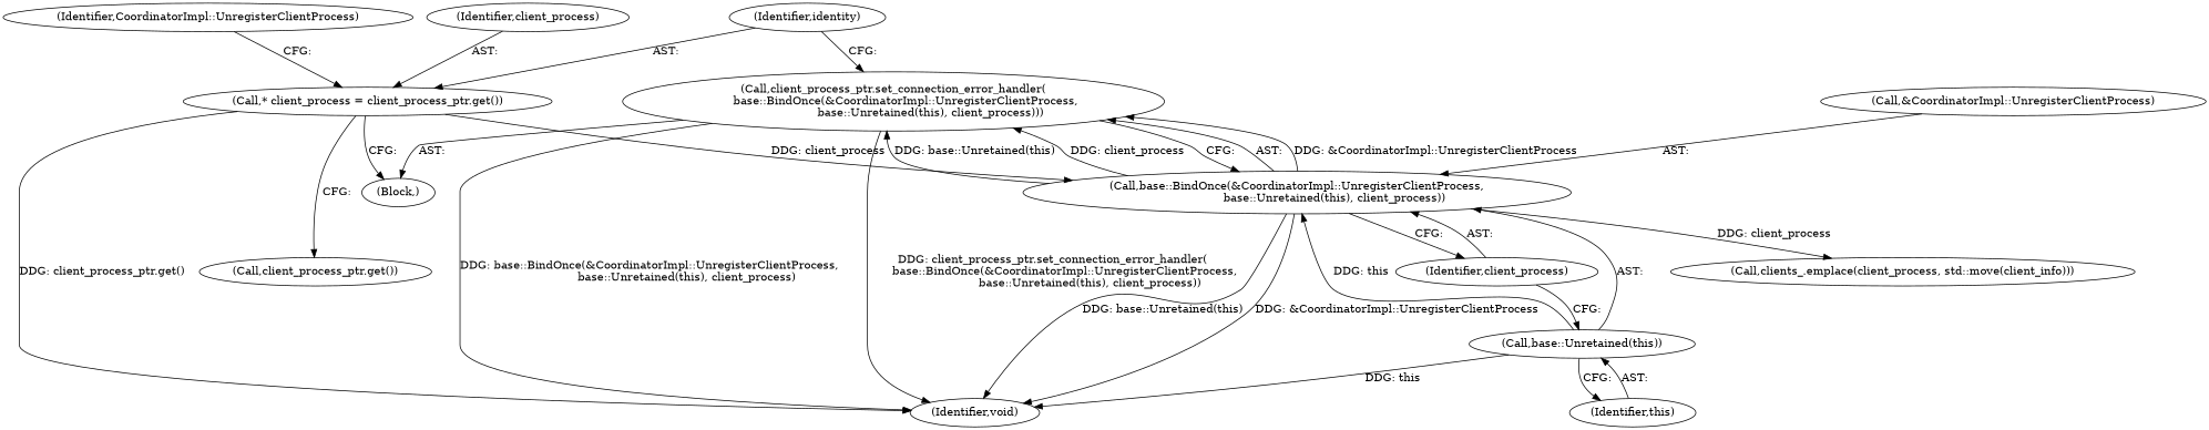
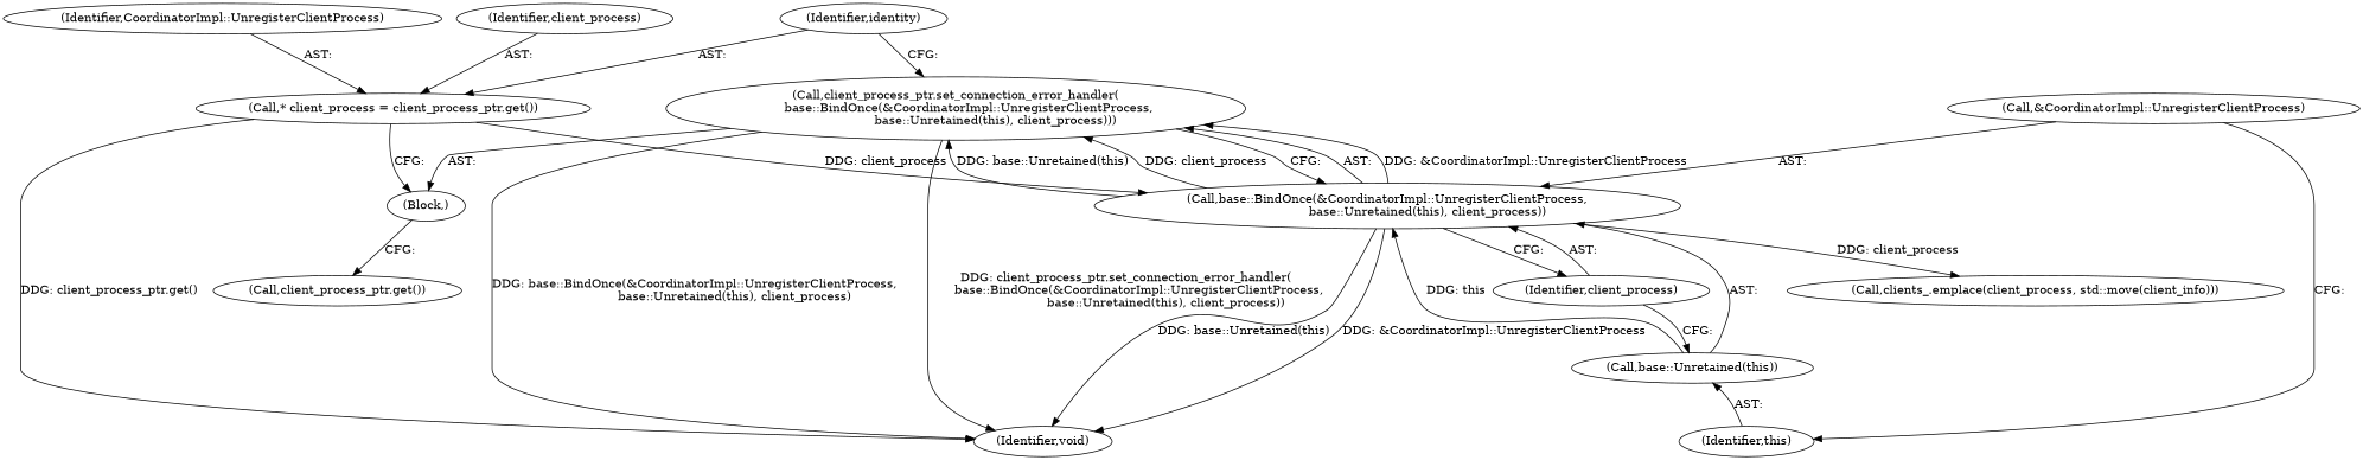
  digraph {
    n1 [label="(Call,client_process_ptr.set_connection_error_handler(\n       base::BindOnce(&CoordinatorImpl::UnregisterClientProcess,\n                     base::Unretained(this), client_process)))"]
    n2 [label="(Call,base::BindOnce(&CoordinatorImpl::UnregisterClientProcess,\n                     base::Unretained(this), client_process))"]
    n3 [label="(Identifier,void)"]
    n4 [label="(Block,)"]
    n5 [label="(Call,clients_.emplace(client_process, std::move(client_info)))"]
    n6 [label="(Identifier,client_process)"]
    n7 [label="(Call,base::Unretained(this))"]
    n8 [label="(Identifier,this)"]
    n9 [label="(Call,* client_process = client_process_ptr.get())"]
    n10 [label="(Call,client_process_ptr.get())"]
    n11 [label="(Call,&CoordinatorImpl::UnregisterClientProcess)"]
    n12 [label="(Identifier,client_process)"]
    n13 [label="(Identifier,CoordinatorImpl::UnregisterClientProcess)"]
    n14 [label="(Identifier,identity)"]
    n1 -> n2 [label="CFG: "]
    n1 -> n3 [label="DDG: base::BindOnce(&CoordinatorImpl::UnregisterClientProcess,\n                     base::Unretained(this), client_process)"]
    n1 -> n3 [label="DDG: client_process_ptr.set_connection_error_handler(\n       base::BindOnce(&CoordinatorImpl::UnregisterClientProcess,\n                     base::Unretained(this), client_process))"]
    n1 -> n4 [label="AST: "]
    n2 -> n1 [label="AST: "]
    n2 -> n1 [label="DDG: &CoordinatorImpl::UnregisterClientProcess"]
    n2 -> n1 [label="DDG: base::Unretained(this)"]
    n2 -> n1 [label="DDG: client_process"]
    n2 -> n3 [label="DDG: base::Unretained(this)"]
    n2 -> n3 [label="DDG: &CoordinatorImpl::UnregisterClientProcess"]
    n2 -> n5 [label="DDG: client_process"]
    n2 -> n6 [label="CFG: "]
    n6 -> n2 [label="AST: "]
    n6 -> n7 [label="CFG: "]
    n7 -> n2 [label="AST: "]
    n7 -> n2 [label="DDG: this"]
-   n7 -> n3 [label="DDG: this"]
-   n7 -> n8 [label="CFG: "]
+   n11 -> n8 [label="CFG: "]
    n8 -> n7 [label="AST: "]
    n9 -> n2 [label="DDG: client_process"]
    n9 -> n3 [label="DDG: client_process_ptr.get()"]
    n9 -> n4 [label="CFG: "]
-   n9 -> n10 [label="CFG: "]
+   n4 -> n10 [label="CFG: "]
    n11 -> n2 [label="AST: "]
    n12 -> n9 [label="AST: "]
-   n13 -> n9 [label="CFG: "]
+   n13 -> n9 [label="AST: "]
    n14 -> n1 [label="CFG: "]
    n14 -> n9 [label="AST: "]
  }
